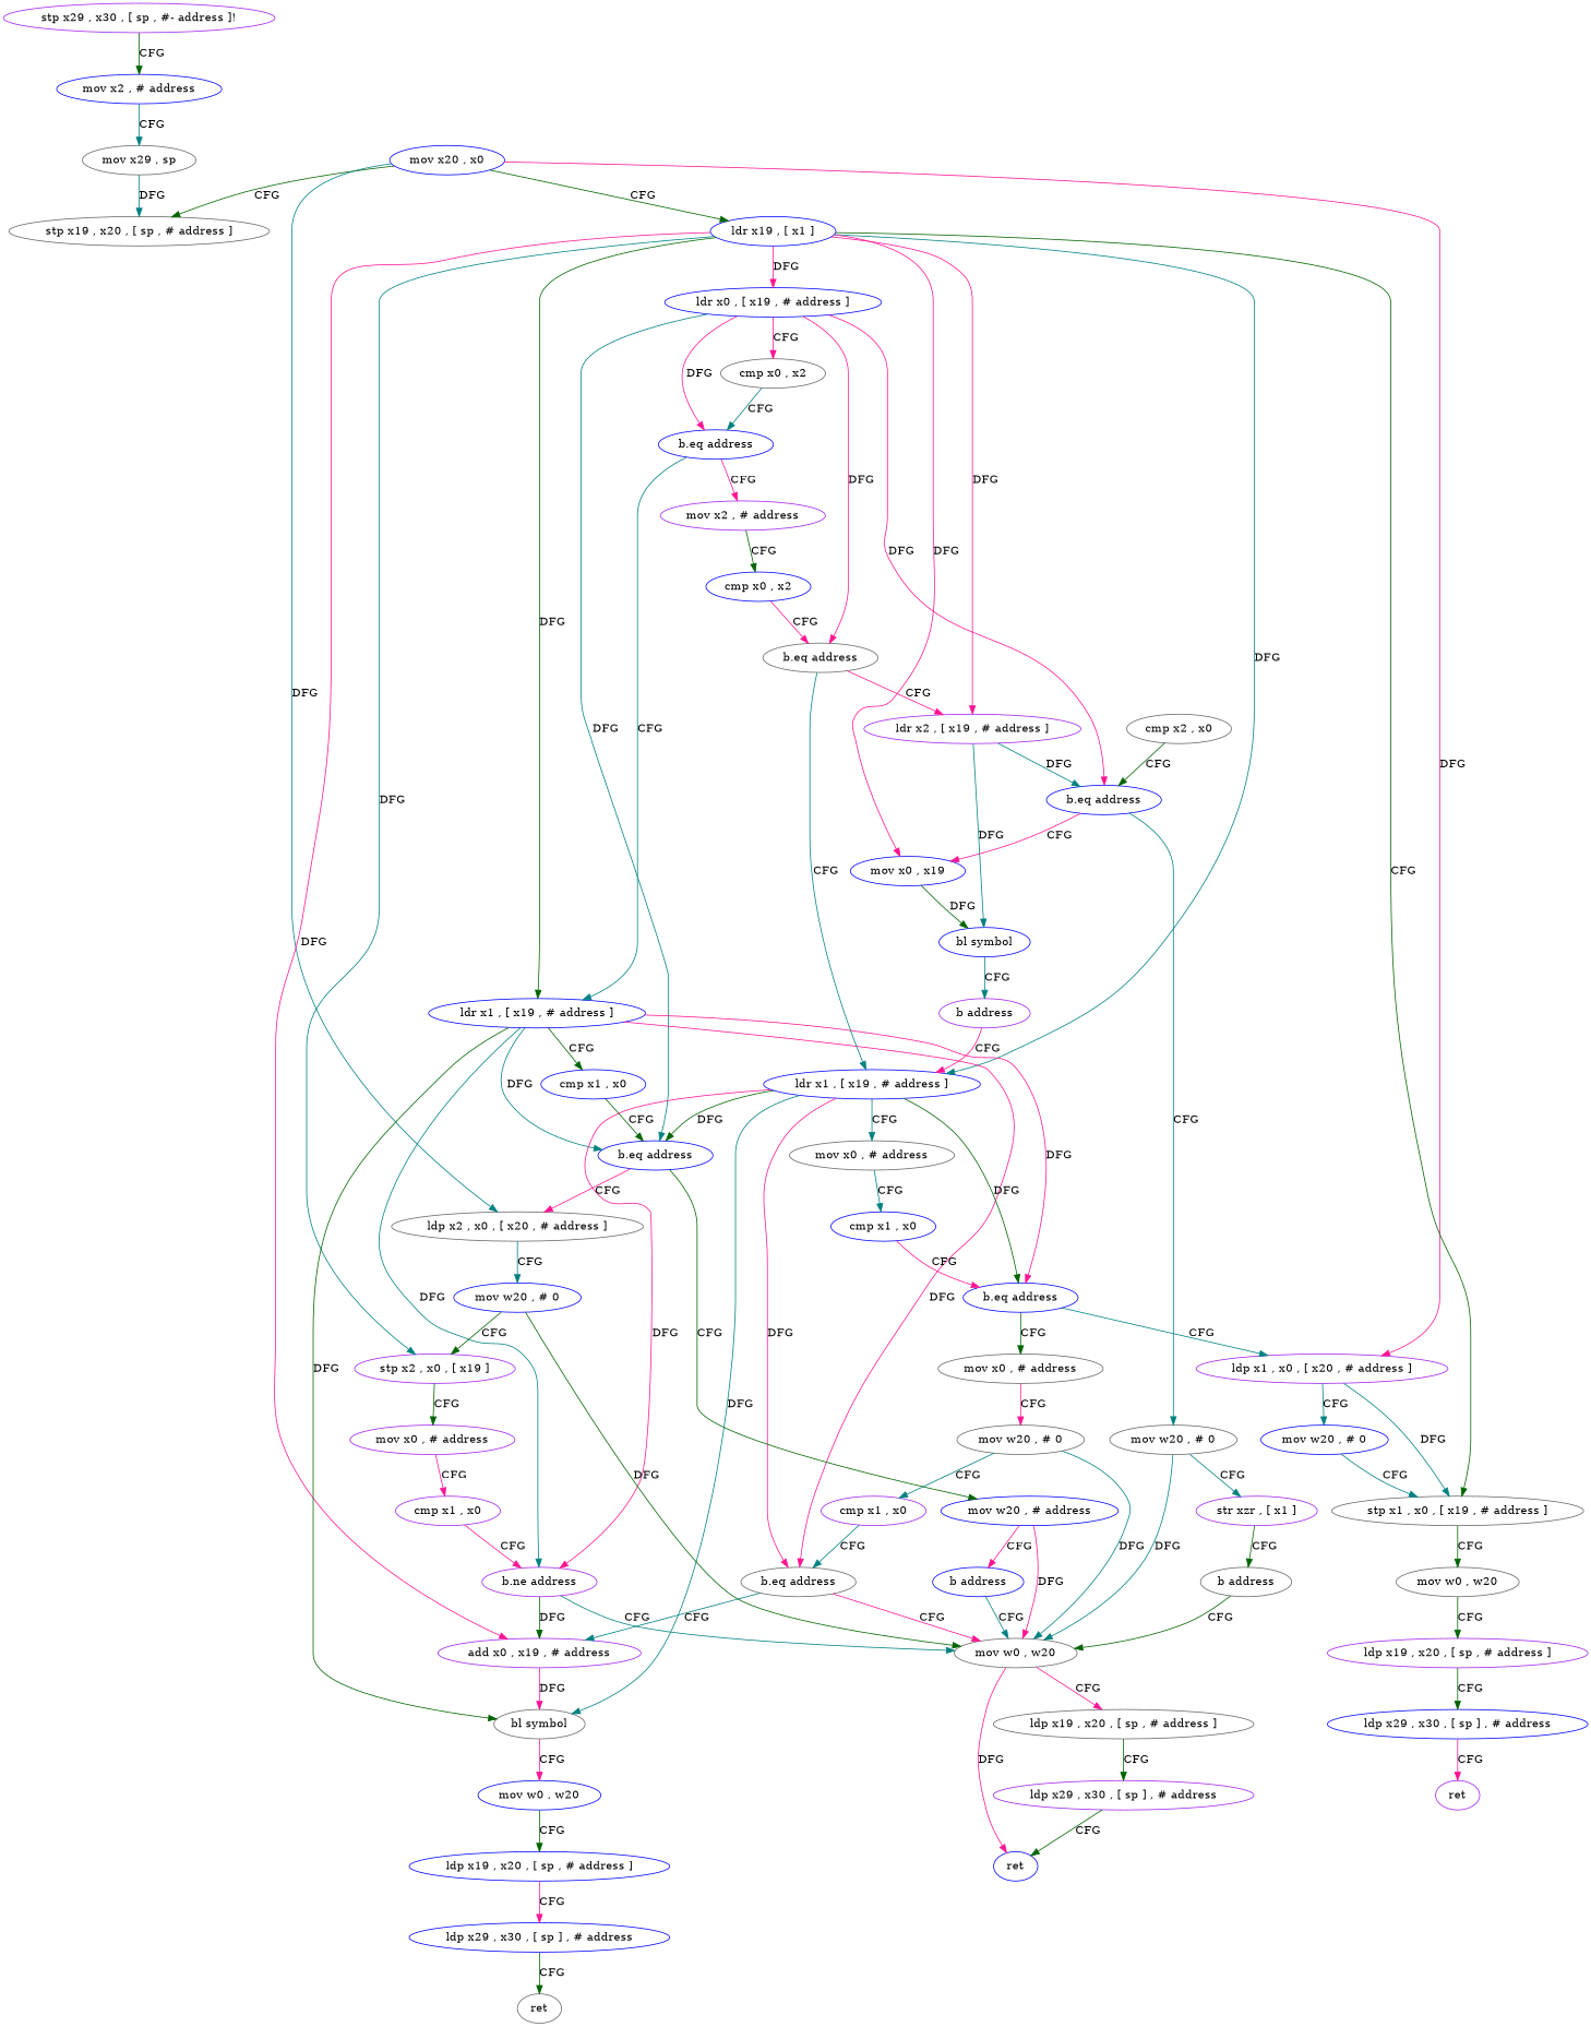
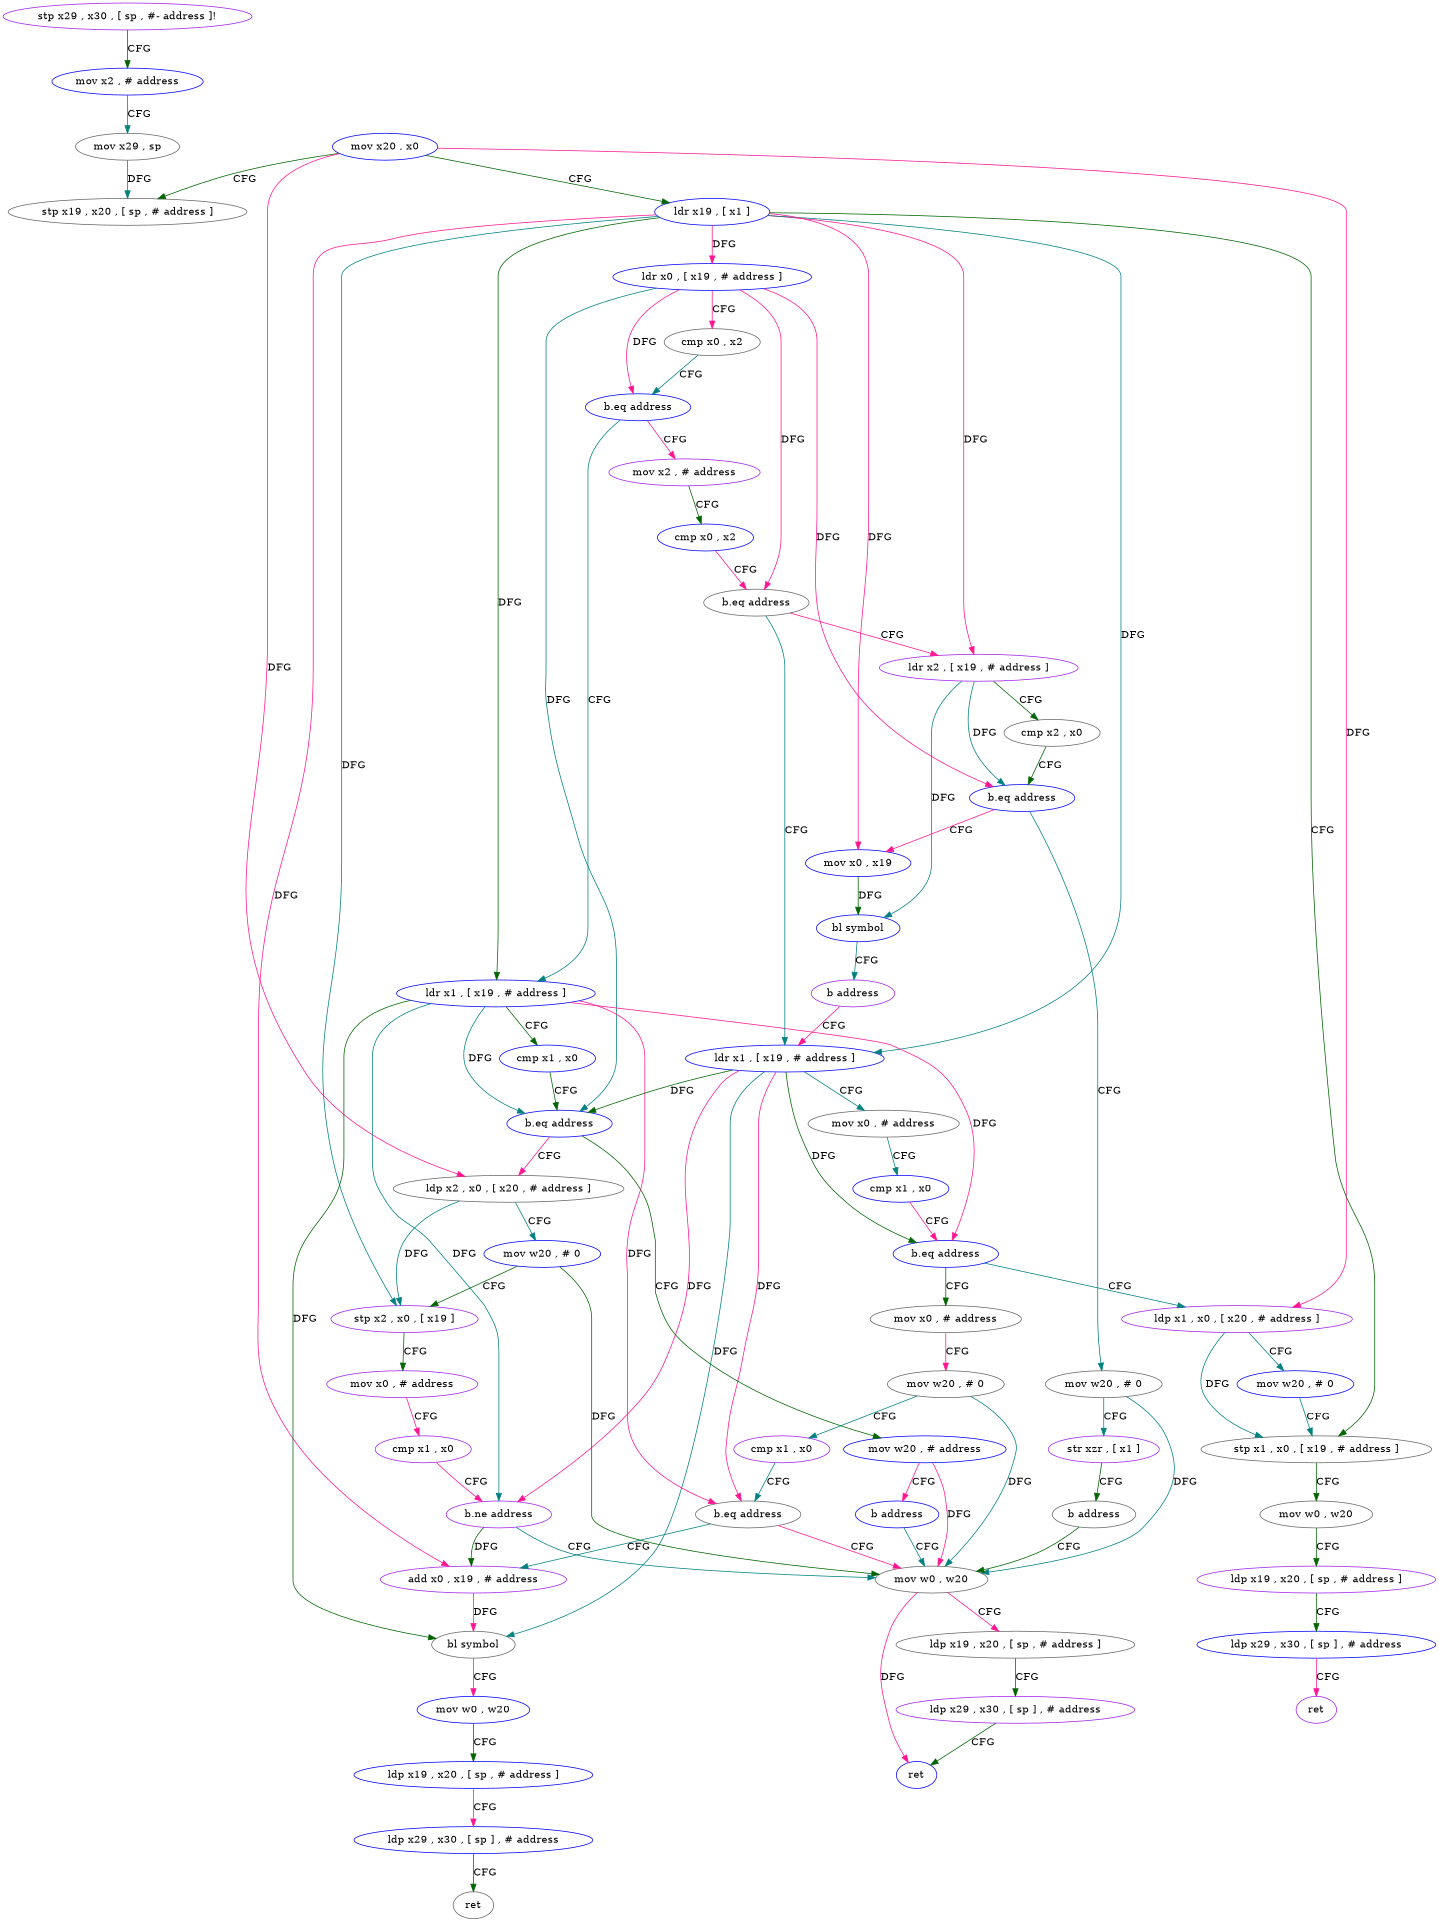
  digraph {
    node [color=blue]
    edge [color=teal]
    n1 [color=purple label="stp x29 , x30 , [ sp , #- address ]!"]
    n2 [label="mov x2 , # address"]
    n3 [color=gray40 label="mov x29 , sp"]
    n4 [color=gray40 label="stp x19 , x20 , [ sp , # address ]"]
    n5 [label="mov x20 , x0"]
    n6 [label="ldr x19 , [ x1 ]"]
    n7 [color=gray40 label="ldp x2 , x0 , [ x20 , # address ]"]
    n8 [color=purple label="ldp x1 , x0 , [ x20 , # address ]"]
    n9 [label="ldr x0 , [ x19 , # address ]"]
    n10 [label="ldr x1 , [ x19 , # address ]"]
    n11 [color=purple label="ldr x2 , [ x19 , # address ]"]
    n12 [label="ldr x1 , [ x19 , # address ]"]
    n13 [color=purple label="stp x2 , x0 , [ x19 ]"]
    n14 [color=purple label="add x0 , x19 , # address"]
    n15 [label="mov x0 , x19"]
    n16 [color=gray40 label="stp x1 , x0 , [ x19 , # address ]"]
    n17 [label="mov w20 , # 0"]
    n18 [label="mov w20 , # 0"]
    n19 [color=gray40 label="cmp x0 , x2"]
    n20 [label="b.eq address"]
    n21 [label="b.eq address"]
    n22 [color=gray40 label="b.eq address"]
    n23 [label="b.eq address"]
    n24 [label="cmp x1 , x0"]
    n25 [color=purple label="b.ne address"]
    n26 [label="b.eq address"]
    n27 [color=gray40 label="bl symbol"]
    n28 [color=gray40 label="b.eq address"]
    n29 [color=gray40 label="cmp x2 , x0"]
    n30 [label="bl symbol"]
    n31 [color=gray40 label="mov x0 , # address"]
    n32 [color=purple label="mov x0 , # address"]
    n33 [color=gray40 label="mov w0 , w20"]
    n34 [color=purple label="mov x2 , # address"]
    n35 [label="mov w20 , # address"]
    n36 [color=gray40 label="mov w20 , # 0"]
    n37 [label="cmp x0 , x2"]
    n38 [color=gray40 label="mov w0 , w20"]
    n39 [color=gray40 label="mov x0 , # address"]
    n40 [label="mov w0 , w20"]
    n41 [label="b address"]
    n42 [color=gray40 label="ldp x19 , x20 , [ sp , # address ]"]
    n43 [label=ret]
    n44 [color=purple label="b address"]
    n45 [label="cmp x1 , x0"]
    n46 [color=purple label="ldp x29 , x30 , [ sp ] , # address"]
    n47 [color=purple label="cmp x1 , x0"]
    n48 [color=purple label="str xzr , [ x1 ]"]
    n49 [color=gray40 label="b address"]
    n50 [color=gray40 label="mov w20 , # 0"]
    n51 [color=purple label="cmp x1 , x0"]
    n52 [label="ldp x19 , x20 , [ sp , # address ]"]
    n53 [label="ldp x29 , x30 , [ sp ] , # address"]
    n54 [color=gray40 label=ret]
    n55 [color=purple label="ldp x19 , x20 , [ sp , # address ]"]
    n56 [label="ldp x29 , x30 , [ sp ] , # address"]
    n57 [color=purple label=ret]
    n1 -> n2 [color=darkgreen label=CFG]
    n2 -> n3 [label=CFG]
    n3 -> n4 [label=DFG]
    n5 -> n4 [color=darkgreen label=CFG]
    n5 -> n6 [color=darkgreen label=CFG]
-   n5 -> n7 [label=DFG]
+   n5 -> n7 [color=deeppink label=DFG]
    n5 -> n8 [color=deeppink label=DFG]
    n6 -> n9 [color=deeppink label=DFG]
    n6 -> n10 [color=darkgreen label=DFG]
    n6 -> n11 [color=deeppink label=DFG]
    n6 -> n12 [label=DFG]
    n6 -> n13 [label=DFG]
    n6 -> n14 [color=deeppink label=DFG]
    n6 -> n15 [color=deeppink label=DFG]
    n6 -> n16 [color=darkgreen label=CFG]
+   n7 -> n13 [label=DFG]
    n7 -> n17 [label=CFG]
    n8 -> n16 [label=DFG]
    n8 -> n18 [label=CFG]
    n9 -> n19 [color=deeppink label=CFG]
    n9 -> n20 [color=deeppink label=DFG]
    n9 -> n21 [label=DFG]
    n9 -> n22 [color=deeppink label=DFG]
    n9 -> n23 [color=deeppink label=DFG]
    n10 -> n21 [label=DFG]
    n10 -> n24 [color=darkgreen label=CFG]
    n10 -> n25 [label=DFG]
    n10 -> n26 [color=deeppink label=DFG]
    n10 -> n27 [color=darkgreen label=DFG]
    n10 -> n28 [color=deeppink label=DFG]
    n11 -> n23 [label=DFG]
+   n11 -> n29 [color=darkgreen label=CFG]
    n11 -> n30 [label=DFG]
    n12 -> n21 [color=darkgreen label=DFG]
    n12 -> n25 [color=deeppink label=DFG]
    n12 -> n26 [color=darkgreen label=DFG]
    n12 -> n27 [label=DFG]
    n12 -> n28 [color=deeppink label=DFG]
    n12 -> n31 [label=CFG]
    n13 -> n32 [color=darkgreen label=CFG]
    n14 -> n27 [color=deeppink label=DFG]
    n15 -> n30 [color=darkgreen label=DFG]
    n16 -> n33 [color=darkgreen label=CFG]
    n17 -> n13 [color=darkgreen label=CFG]
    n17 -> n38 [color=darkgreen label=DFG]
    n18 -> n16 [label=CFG]
    n19 -> n20 [label=CFG]
    n20 -> n10 [label=CFG]
    n20 -> n34 [color=deeppink label=CFG]
    n21 -> n7 [color=deeppink label=CFG]
    n21 -> n35 [color=darkgreen label=CFG]
    n22 -> n11 [color=deeppink label=CFG]
    n22 -> n12 [label=CFG]
    n23 -> n15 [color=deeppink label=CFG]
    n23 -> n36 [label=CFG]
    n24 -> n21 [color=darkgreen label=CFG]
    n25 -> n14 [color=darkgreen label=DFG]
    n25 -> n38 [label=CFG]
    n26 -> n8 [label=CFG]
    n26 -> n39 [color=darkgreen label=CFG]
    n27 -> n40 [color=deeppink label=CFG]
    n28 -> n14 [label=CFG]
    n28 -> n38 [color=deeppink label=CFG]
    n29 -> n23 [color=darkgreen label=CFG]
    n30 -> n44 [label=CFG]
    n31 -> n45 [label=CFG]
    n32 -> n47 [color=deeppink label=CFG]
    n33 -> n55 [color=darkgreen label=CFG]
    n34 -> n37 [color=darkgreen label=CFG]
    n35 -> n38 [color=deeppink label=DFG]
    n35 -> n41 [color=deeppink label=CFG]
    n36 -> n38 [label=DFG]
    n36 -> n48 [label=CFG]
    n37 -> n22 [color=deeppink label=CFG]
    n38 -> n42 [color=deeppink label=CFG]
    n38 -> n43 [color=deeppink label=DFG]
    n39 -> n50 [color=deeppink label=CFG]
    n40 -> n52 [color=darkgreen label=CFG]
    n41 -> n38 [label=CFG]
    n42 -> n46 [color=darkgreen label=CFG]
    n44 -> n12 [color=deeppink label=CFG]
    n45 -> n26 [color=deeppink label=CFG]
    n46 -> n43 [color=darkgreen label=CFG]
    n47 -> n25 [color=deeppink label=CFG]
    n48 -> n49 [color=darkgreen label=CFG]
    n49 -> n38 [color=darkgreen label=CFG]
    n50 -> n38 [label=DFG]
    n50 -> n51 [label=CFG]
    n51 -> n28 [label=CFG]
    n52 -> n53 [color=deeppink label=CFG]
    n53 -> n54 [color=darkgreen label=CFG]
    n55 -> n56 [color=darkgreen label=CFG]
    n56 -> n57 [color=deeppink label=CFG]
  }
